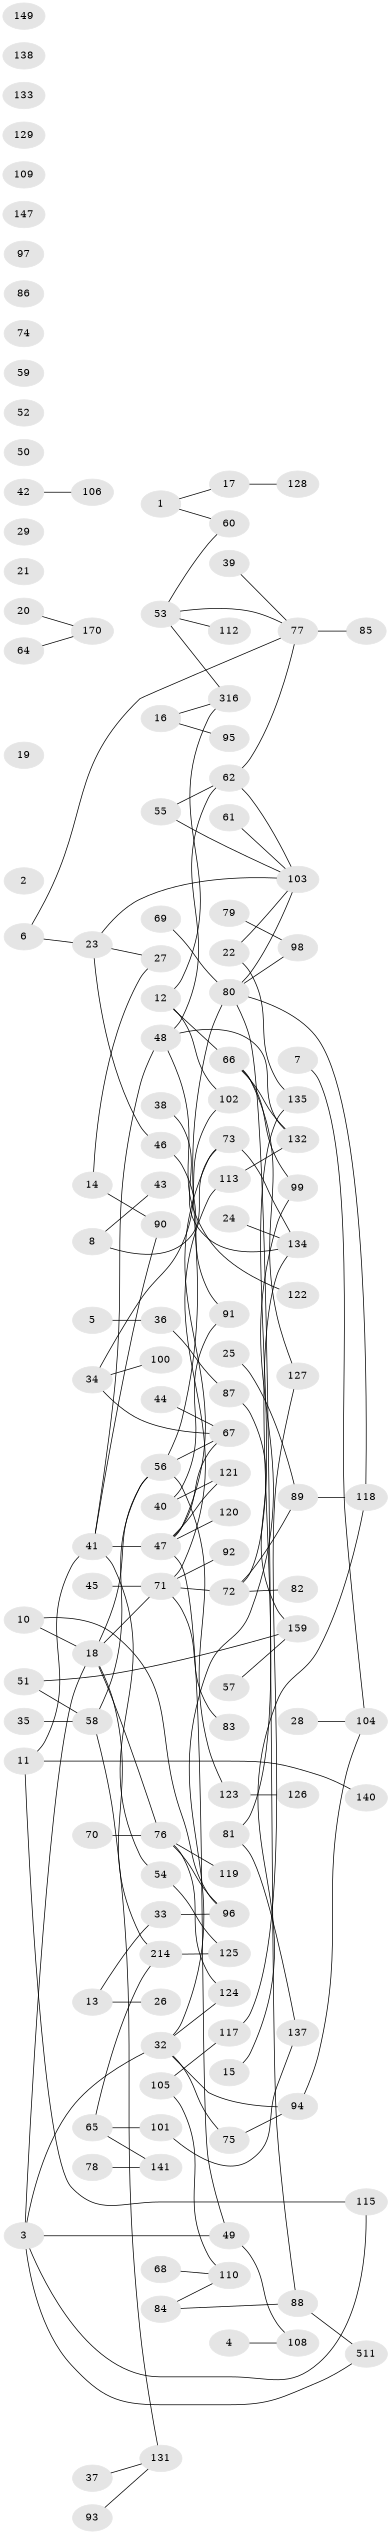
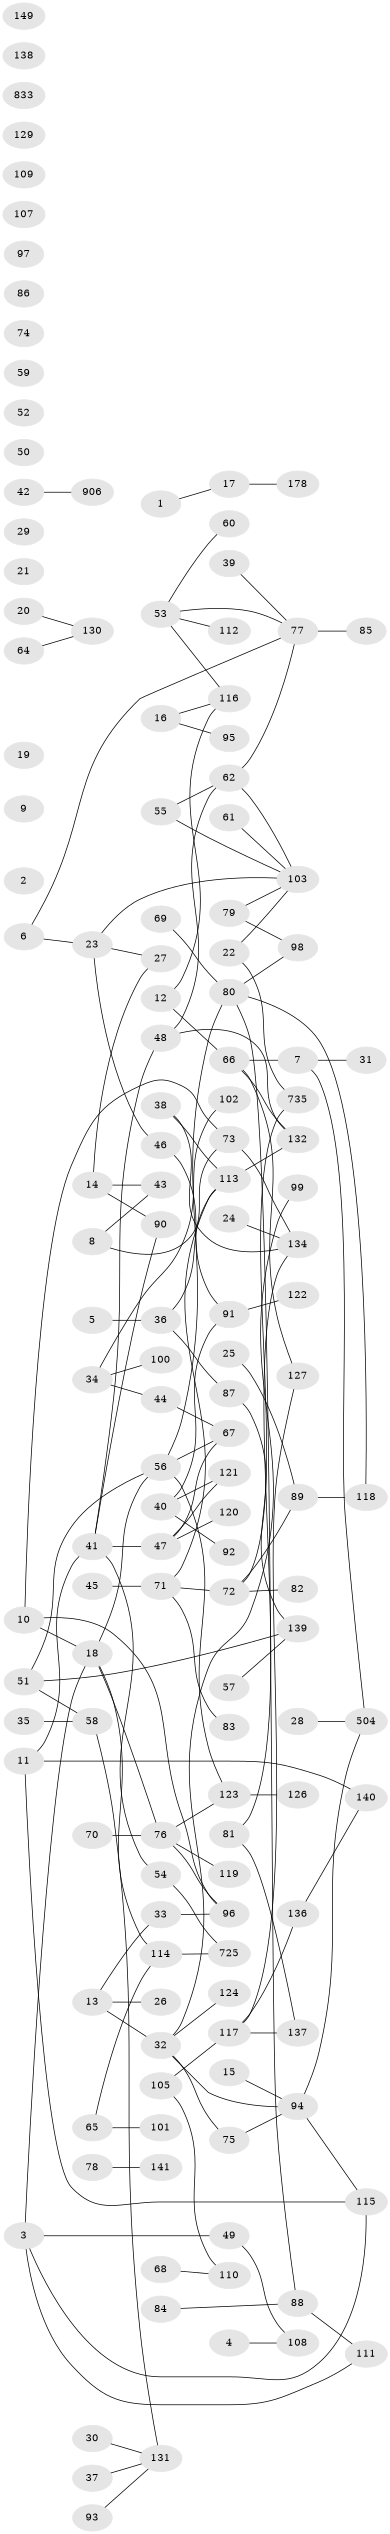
  graph {
    rankdir=LR
    node [color=gray90 style=filled]
    1
    17
    60
-   128
+   128 [label=178]
    2
    3
    18
    49
-   111 [label=511]
+   111
    115
    56
    71
    76
-   114 [label=214]
+   114
    108
    4
    5
    36
    87
    113
    6
    23
    77
    27
    103
    46
    85
    7
-   104
+   31
+   104 [label=504]
    8
    43
    73
    134
+   9
    10
    96
    11
    41
    140
    90
    47
    48
    54
    12
    66
    102
-   116 [label=316]
+   116
    99
    132
    127
    13
    26
    32
    33
    94
    75
    124
    14
    15
    16
    95
    67
    80
    123
    72
    83
    119
-   125
+   125 [label=725]
    19
    20
-   130 [label=170]
+   130
    21
    22
-   135
+   135 [label=735]
    91
    24
    25
    89
    118
    28
    29
+   30
    131
    34
    100
    35
    58
-   139 [label=159]
+   139
    37
    38
    39
    40
    92
    121
    120
    62
    122
    42
-   106
+   106 [label=906]
    44
    45
    50
    51
    52
    53
    112
    55
    98
    88
    126
    57
    59
    61
    68
    110
    64
    65
    101
    141
    137
    69
    70
    82
    74
    78
    79
    81
    84
    86
    93
    97
    105
    117
-   107 [label=147]
+   136
+   107
    109
    129
-   133
+   133 [label=833]
    138
    n141 [label=149]
    1 -- 17
-   1 -- 60
    17 -- 128
    3 -- 18
    3 -- 49
    3 -- 111
    3 -- 115
    18 -- 56
-   18 -- 71
    18 -- 76
    18 -- 114
    49 -- 108
    56 -- 67
    56 -- 80
    56 -- 123
    71 -- 113
    71 -- 72
    71 -- 83
    76 -- 96
-   76 -- 124
+   76 -- 123
    76 -- 119
    114 -- 125
    4 -- 108
    5 -- 36
    36 -- 87
+   36 -- 113
    87 -- 139
    113 -- 132
    6 -- 23
    6 -- 77
    23 -- 27
    23 -- 103
    23 -- 46
    77 -- 85
    46 -- 91
+   7 -- 31
    7 -- 104
    8 -- 43
    8 -- 73
    73 -- 134
    10 -- 18
-   47 -- 73
+   10 -- 73
    10 -- 96
    11 -- 115
    11 -- 41
    11 -- 140
    41 -- 90
    41 -- 47
    41 -- 48
    41 -- 54
-   47 -- 49
    47 -- 67
    47 -- 121
    47 -- 120
    48 -- 132
    48 -- 62
-   48 -- 122
+   91 -- 122
    54 -- 125
    12 -- 66
-   12 -- 102
    12 -- 116
-   66 -- 99
+   66 -- 7
    66 -- 132
    66 -- 127
    13 -- 26
-   3 -- 32
+   13 -- 32
    13 -- 33
    32 -- 99
    32 -- 94
    32 -- 75
    32 -- 124
    33 -- 96
+   94 -- 115
    94 -- 104
    75 -- 94
    14 -- 27
+   14 -- 43
    14 -- 90
-   15 -- 118
+   15 -- 94
    16 -- 116
    16 -- 95
-   80 -- 103
+   79 -- 103
    80 -- 118
    80 -- 98
    80 -- 88
    123 -- 126
    72 -- 135
    72 -- 89
    72 -- 82
    20 -- 130
    22 -- 103
    22 -- 135
    24 -- 134
    25 -- 89
    89 -- 118
    28 -- 104
+   30 -- 131
    34 -- 102
-   34 -- 67
+   34 -- 44
    34 -- 100
    35 -- 58
    58 -- 131
    37 -- 131
+   38 -- 113
    38 -- 134
    39 -- 77
    40 -- 91
-   71 -- 92
+   40 -- 92
    40 -- 121
    62 -- 77
    62 -- 103
    42 -- 106
    44 -- 67
    45 -- 71
-   58 -- 56
+   51 -- 56
    51 -- 58
    51 -- 139
    53 -- 60
    53 -- 77
    53 -- 116
    53 -- 112
    55 -- 103
    55 -- 62
    88 -- 111
    57 -- 139
    61 -- 103
    68 -- 110
    64 -- 130
    65 -- 114
    65 -- 101
-   65 -- 141
-   101 -- 137
+   117 -- 137
    69 -- 80
    70 -- 76
    78 -- 141
    79 -- 98
    81 -- 134
    81 -- 137
    84 -- 88
-   84 -- 110
    93 -- 131
    105 -- 110
    105 -- 117
    117 -- 127
+   117 -- 136
+   136 -- 140
  }
